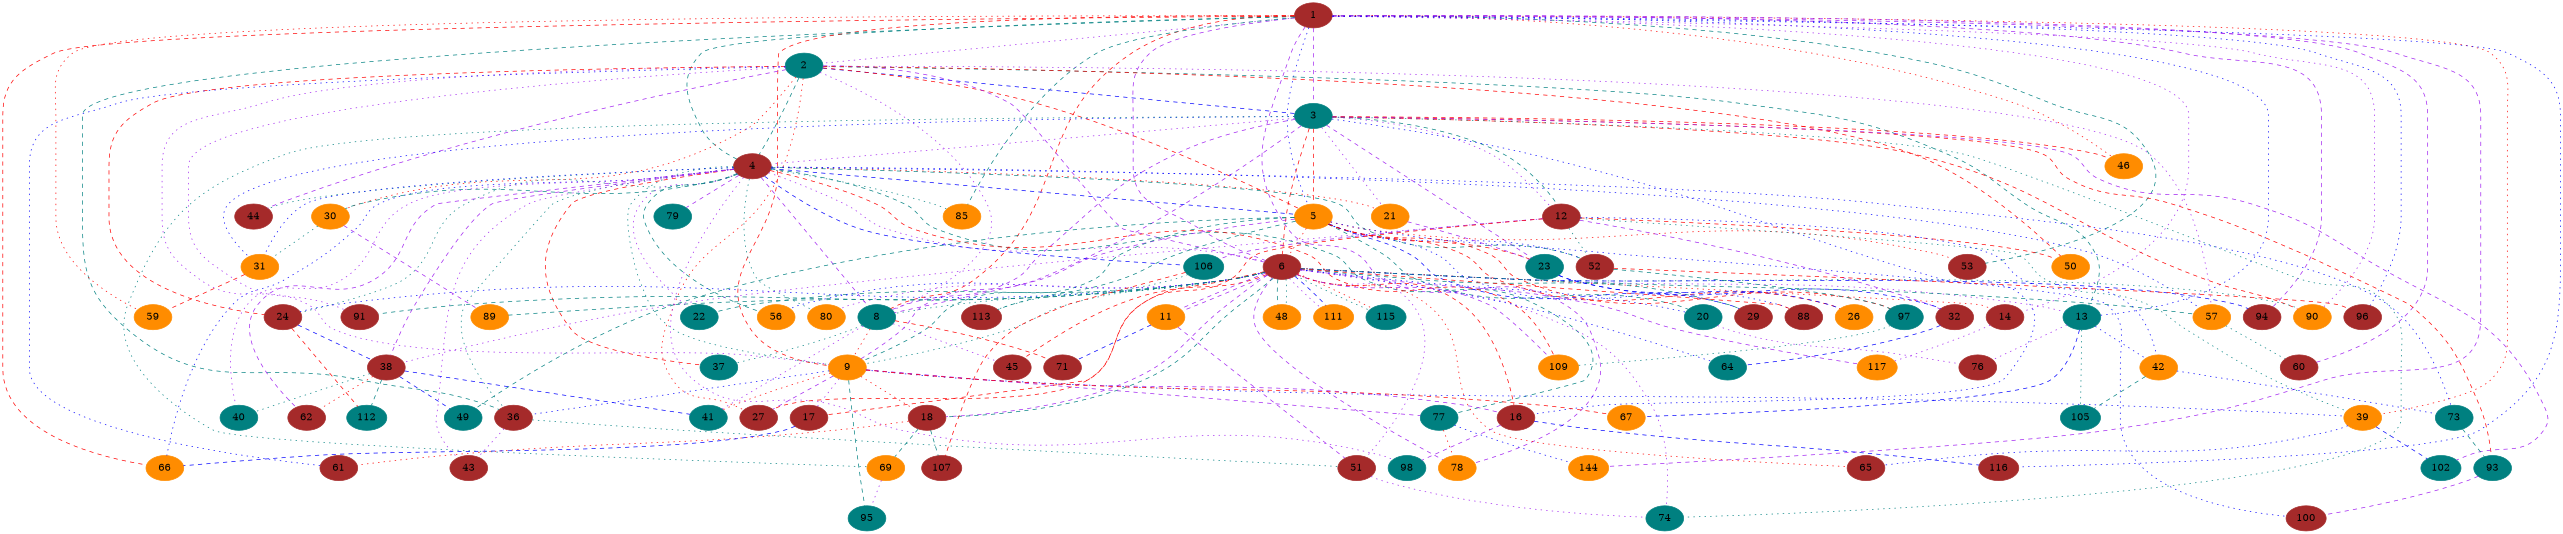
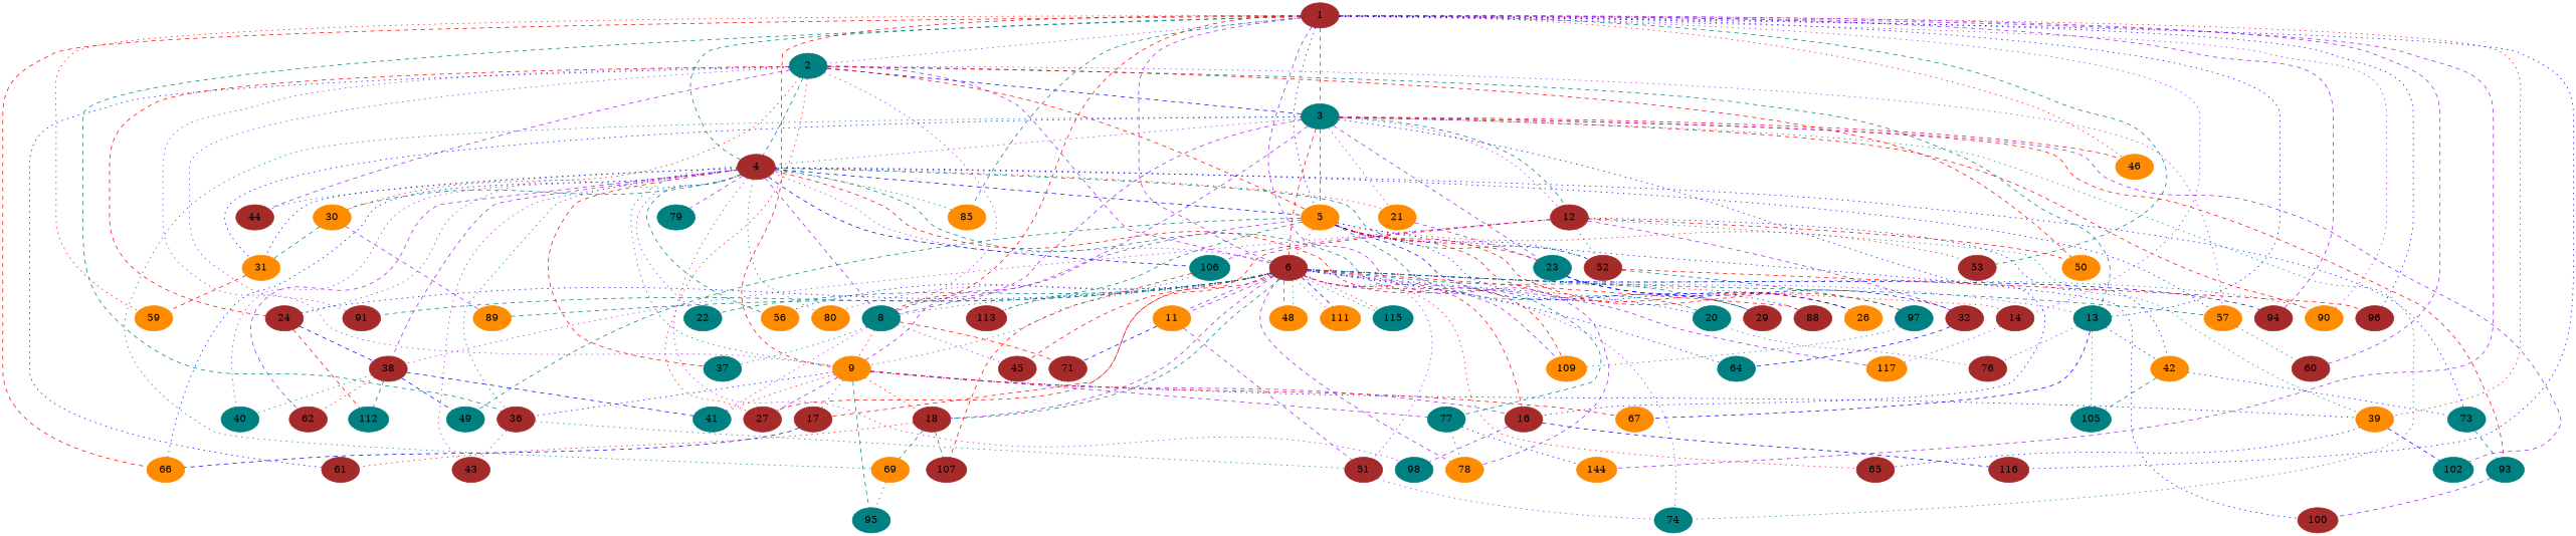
  graph {
    node [color=brown style=filled]
    edge [color=purple style=dashed]
    1 [super="+83"]
    2 [color=teal super="+25"]
    3 [color=teal super="+10"]
    4 [super="+7"]
    5 [color=darkorange super="+47"]
    6 [super="+35"]
    8 [color=teal super="+81"]
    9 [color=darkorange super="+19"]
    13 [color=teal super="+15"]
    14 [super="+75"]
    36 [super="+55"]
    39 [color=darkorange super="+87"]
    46 [color=darkorange]
    53
    59 [color=darkorange]
    60
    66 [color=darkorange super="+86"]
    78 [color=darkorange super="+108"]
    85 [color=darkorange]
    90 [color=darkorange super="+92"]
    94
    96
    n23 [color=darkorange label=144]
    116
    24 [super="+28"]
    27 [super="+54"]
    30 [color=darkorange super="+72"]
    44
    50 [color=darkorange]
    57 [color=darkorange super="+82"]
    61
    91
    12 [super="+63"]
    16 [super="+58"]
    21 [color=darkorange super="+33"]
    23 [color=teal]
    31 [color=darkorange]
    69 [color=darkorange]
    74 [color=teal super="+84"]
    93 [color=teal]
    102 [color=teal]
    22 [color=teal]
    37 [color=teal]
    38 [super="+103"]
    40 [color=teal]
    43
    52 [super="+68"]
    56 [color=darkorange]
    62
    73 [color=teal]
    77 [color=teal super="+114"]
    79 [color=teal super="+101"]
    80 [color=darkorange]
    98 [color=teal]
    106 [color=teal]
    109 [color=darkorange super="+110"]
    20 [color=teal]
    26 [color=darkorange]
    29
    49 [color=teal]
    88
    97 [color=teal]
    100
    113
    11 [color=darkorange super="+70"]
    18 [super="+34"]
    45
    48 [color=darkorange]
    51 [super="+99"]
    64 [color=teal]
    65
    89 [color=darkorange]
    111 [color=darkorange]
    115 [color=teal]
    117 [color=darkorange]
    41 [color=teal]
    71
    17
    67 [color=darkorange]
    95 [color=teal]
    42 [color=darkorange]
    76
    105 [color=teal]
    112 [color=teal]
    32
    107
    1 -- 2 [style=dotted]
    1 -- 3 [weight=2]
    1 -- 4 [color=teal weight=2]
    1 -- 5 [color=blue style=dotted]
    1 -- 6
    1 -- 8 [color=red]
    1 -- 9 [color=red weight=2]
    1 -- 13 [color=blue style=dotted]
    1 -- 14 [style=dotted weight=2]
    1 -- 36 [color=teal]
    1 -- 39 [color=red style=dotted]
    1 -- 46 [color=red style=dotted]
    1 -- 53 [color=teal]
    1 -- 59 [color=red style=dotted]
    1 -- 60
    1 -- 66 [color=red]
    1 -- 78
    1 -- 85 [color=teal]
    1 -- 90 [style=dotted]
    1 -- 94
    1 -- 96 [color=blue style=dotted]
    1 -- n23
    1 -- 116 [color=blue style=dotted]
    2 -- 3 [color=blue weight=2]
    2 -- 4 [color=teal weight=2]
    2 -- 5 [color=red]
    2 -- 6
    2 -- 8 [style=dotted]
    2 -- 9 [style=dotted weight=3]
    2 -- 13 [color=teal]
    2 -- 24 [color=red]
    2 -- 27 [color=red style=dotted]
    2 -- 30 [color=red style=dotted]
    2 -- 44
    2 -- 50 [color=red]
    2 -- 57 [style=dotted]
    2 -- 61 [color=blue style=dotted]
    2 -- 91 [style=dotted]
    3 -- 4 [style=dotted weight=4]
    3 -- 5 [color=red weight=3]
    3 -- 6 [color=red weight=2]
    3 -- 8 [weight=2]
    3 -- 9 [weight=2]
    3 -- 46 [color=red]
    3 -- 90 [color=red]
    3 -- 12 [style=dotted]
    3 -- 12 [color=teal]
    3 -- 16 [color=blue style=dotted]
    3 -- 21 [style=dotted]
    3 -- 23
    3 -- 31 [color=blue style=dotted]
    3 -- 69 [color=teal style=dotted]
    3 -- 74 [color=teal style=dotted]
    3 -- 93 [color=red]
    3 -- 102
    4 -- 5 [color=blue weight=2]
    4 -- 6 [style=dotted weight=2]
    4 -- 8 [weight=2]
    4 -- 9 [color=teal style=dotted weight=2]
    4 -- 36 [color=teal style=dotted]
    4 -- 66 [color=blue style=dotted]
    4 -- 85 [color=teal style=dotted]
    4 -- 24 [color=teal style=dotted]
    4 -- 30 [color=teal]
    4 -- 44 [color=teal style=dotted]
    4 -- 57 [color=blue style=dotted]
    4 -- 21 [color=red style=dotted]
    4 -- 31 [color=blue style=dotted]
    4 -- 22 [style=dotted]
    4 -- 37 [color=red]
    4 -- 38 [weight=2]
    4 -- 40 [style=dotted]
    4 -- 43 [style=dotted]
    4 -- 52 [color=teal]
    4 -- 56 [color=teal]
    4 -- 62
    4 -- 73 [color=blue style=dotted]
    4 -- 77 [color=teal]
    4 -- 79 [weight=2]
    4 -- 80 [color=teal style=dotted]
    4 -- 98 [style=dotted]
    4 -- 106 [color=blue]
    4 -- 109 [color=red]
    5 -- 6 [color=red style=dotted]
    5 -- 8
-   5 -- 9 [color=teal]
    5 -- 53 [color=red style=dotted]
    5 -- 23 [color=red]
    5 -- 52 [color=blue style=dotted]
    5 -- 20 [color=teal]
    5 -- 26 [color=red]
    5 -- 29 [color=blue]
    5 -- 49 [color=teal]
    5 -- 88 [color=blue style=dotted]
    5 -- 97 [color=red]
    5 -- 100 [color=blue style=dotted]
    5 -- 113 [color=teal]
    6 -- 8 [color=teal style=dotted]
    6 -- 9 [color=teal style=dotted]
    6 -- 13 [style=dotted]
    6 -- 14 [color=red style=dotted]
    6 -- 78
    6 -- 90 [color=teal style=dotted]
    6 -- 94 [color=blue]
    6 -- 24 [color=blue style=dotted]
    6 -- 27 [color=red]
    6 -- 57 [color=teal]
    6 -- 91 [color=teal]
    6 -- 16 [color=red]
    6 -- 74 [style=dotted]
    6 -- 22 [color=teal]
    6 -- 56 [color=blue style=dotted]
    6 -- 80 [style=dotted]
    6 -- 109
    6 -- 20 [color=blue style=dotted]
    6 -- 29 [color=teal]
    6 -- 88 [color=red]
    6 -- 11
    6 -- 11
    6 -- 18
    6 -- 18 [color=teal]
    6 -- 45 [color=red]
    6 -- 48 [color=teal]
    6 -- 48 [color=teal style=dotted]
    6 -- 51 [style=dotted weight=2]
    6 -- 64 [color=blue style=dotted]
    6 -- 65 [color=red style=dotted]
    6 -- 89 [color=teal]
    6 -- 111 [style=dotted]
    6 -- 111 [color=blue]
    6 -- 115 [color=teal style=dotted]
    6 -- 115 [color=red style=dotted]
    6 -- 117
    8 -- 9 [color=red style=dotted]
    8 -- 37 [color=teal style=dotted]
    8 -- 45 [style=dotted]
    8 -- 41 [style=dotted]
    8 -- 71 [color=red]
    9 -- 36 [color=blue style=dotted]
    9 -- 39 [color=blue style=dotted]
    9 -- 27
    9 -- 16
    9 -- 77 [weight=2]
    9 -- 18 [color=red style=dotted]
    9 -- 41 [color=red style=dotted]
    9 -- 17 [style=dotted]
    9 -- 67 [color=red]
    9 -- 95 [color=teal]
    13 -- 67 [color=blue]
    13 -- 42 [color=blue style=dotted]
    13 -- 76 [style=dotted]
    13 -- 105 [color=teal style=dotted]
    14 -- 117 [style=dotted]
    36 -- 43 [style=dotted]
    36 -- 51 [color=teal style=dotted]
    39 -- 102 [color=blue]
    39 -- 65 [color=blue style=dotted]
    24 -- 38 [color=blue]
    24 -- 112 [color=red]
-   30 -- 31 [color=teal style=dotted]
+   30 -- 31 [color=teal]
    30 -- 89
    57 -- 60 [color=teal style=dotted]
    12 -- 39 [color=teal style=dotted]
    12 -- 50 [color=red]
    12 -- 38 [style=dotted]
    12 -- 52 [color=teal style=dotted]
    12 -- 106
    12 -- 17 [color=red]
    12 -- 42 [color=blue style=dotted]
    12 -- 32
    16 -- 116 [color=blue]
    16 -- 98
    21 -- 23
    23 -- 26 [color=blue]
    23 -- 32 [color=blue]
    31 -- 59 [color=red]
    69 -- 95 [style=dotted]
    93 -- 100
    38 -- 40 [color=teal style=dotted]
    38 -- 62 [color=red style=dotted]
    38 -- 49 [color=blue]
    38 -- 41 [color=blue]
    38 -- 112 [color=teal]
    52 -- 96 [color=red]
    52 -- 97 [color=teal]
    73 -- 93 [color=teal]
    77 -- 78 [color=red style=dotted]
    77 -- n23 [color=blue style=dotted]
    106 -- 113 [color=teal style=dotted]
    106 -- 107 [color=red]
    20 -- 76 [style=dotted]
    97 -- 109 [color=teal style=dotted]
    11 -- 51
    11 -- 71 [color=blue]
    18 -- 61 [color=red style=dotted]
    18 -- 69 [color=teal]
    18 -- 107 [color=teal]
    51 -- 74 [style=dotted]
    17 -- 66 [color=blue]
    42 -- 73 [color=blue style=dotted]
    42 -- 105 [color=teal]
    32 -- 64 [color=blue]
  }
